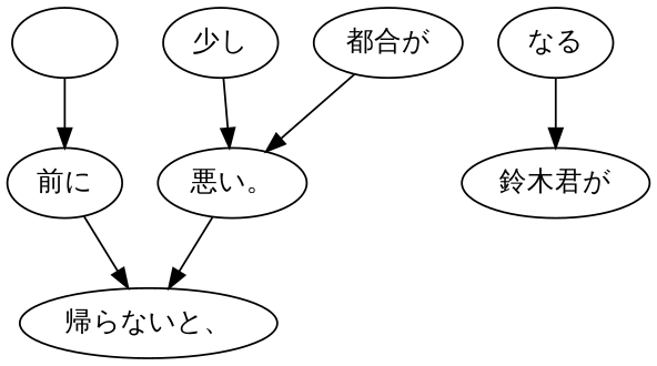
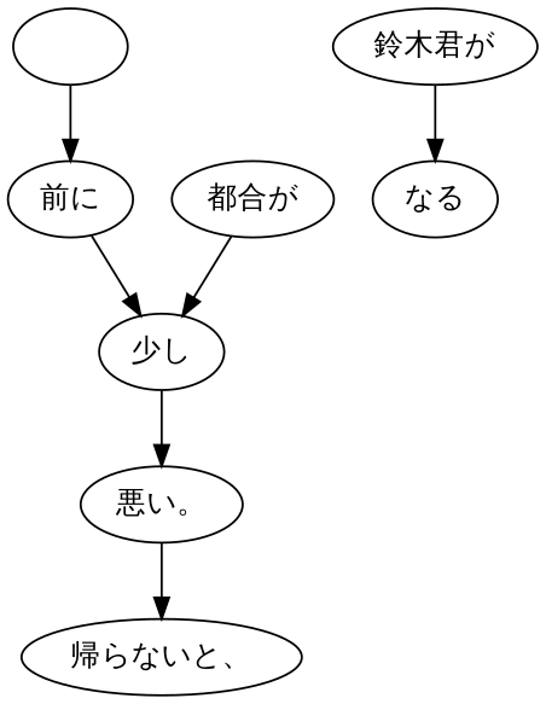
  digraph {
    fontname="EB Garamond"
    node [fontname="EB Garamond"]
    edge [fontname="EB Garamond"]
    n1 [label="　"]
    n2 [label="前に"]
    n3 [label="帰らないと、"]
    n4 [label="鈴木君が"]
    n5 [label="なる"]
    n6 [label="悪い。"]
    n7 [label="少し"]
    n8 [label="都合が"]
    n1 -> n2
-   n2 -> n3
-   n5 -> n4
+   n2 -> n7
+   n4 -> n5
    n6 -> n3
    n7 -> n6
-   n8 -> n6
+   n8 -> n7
  }
